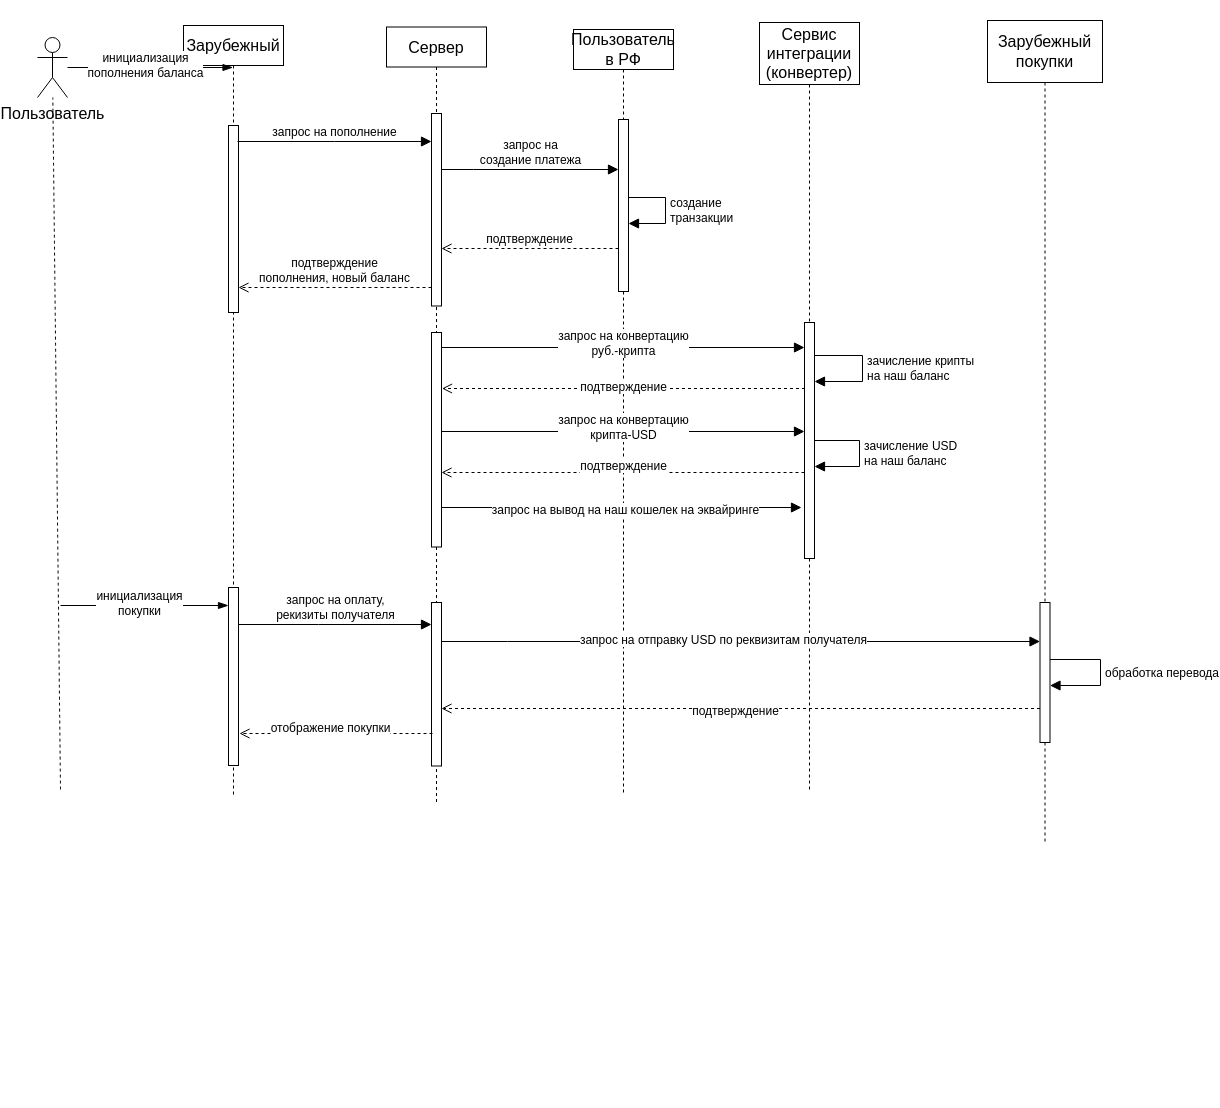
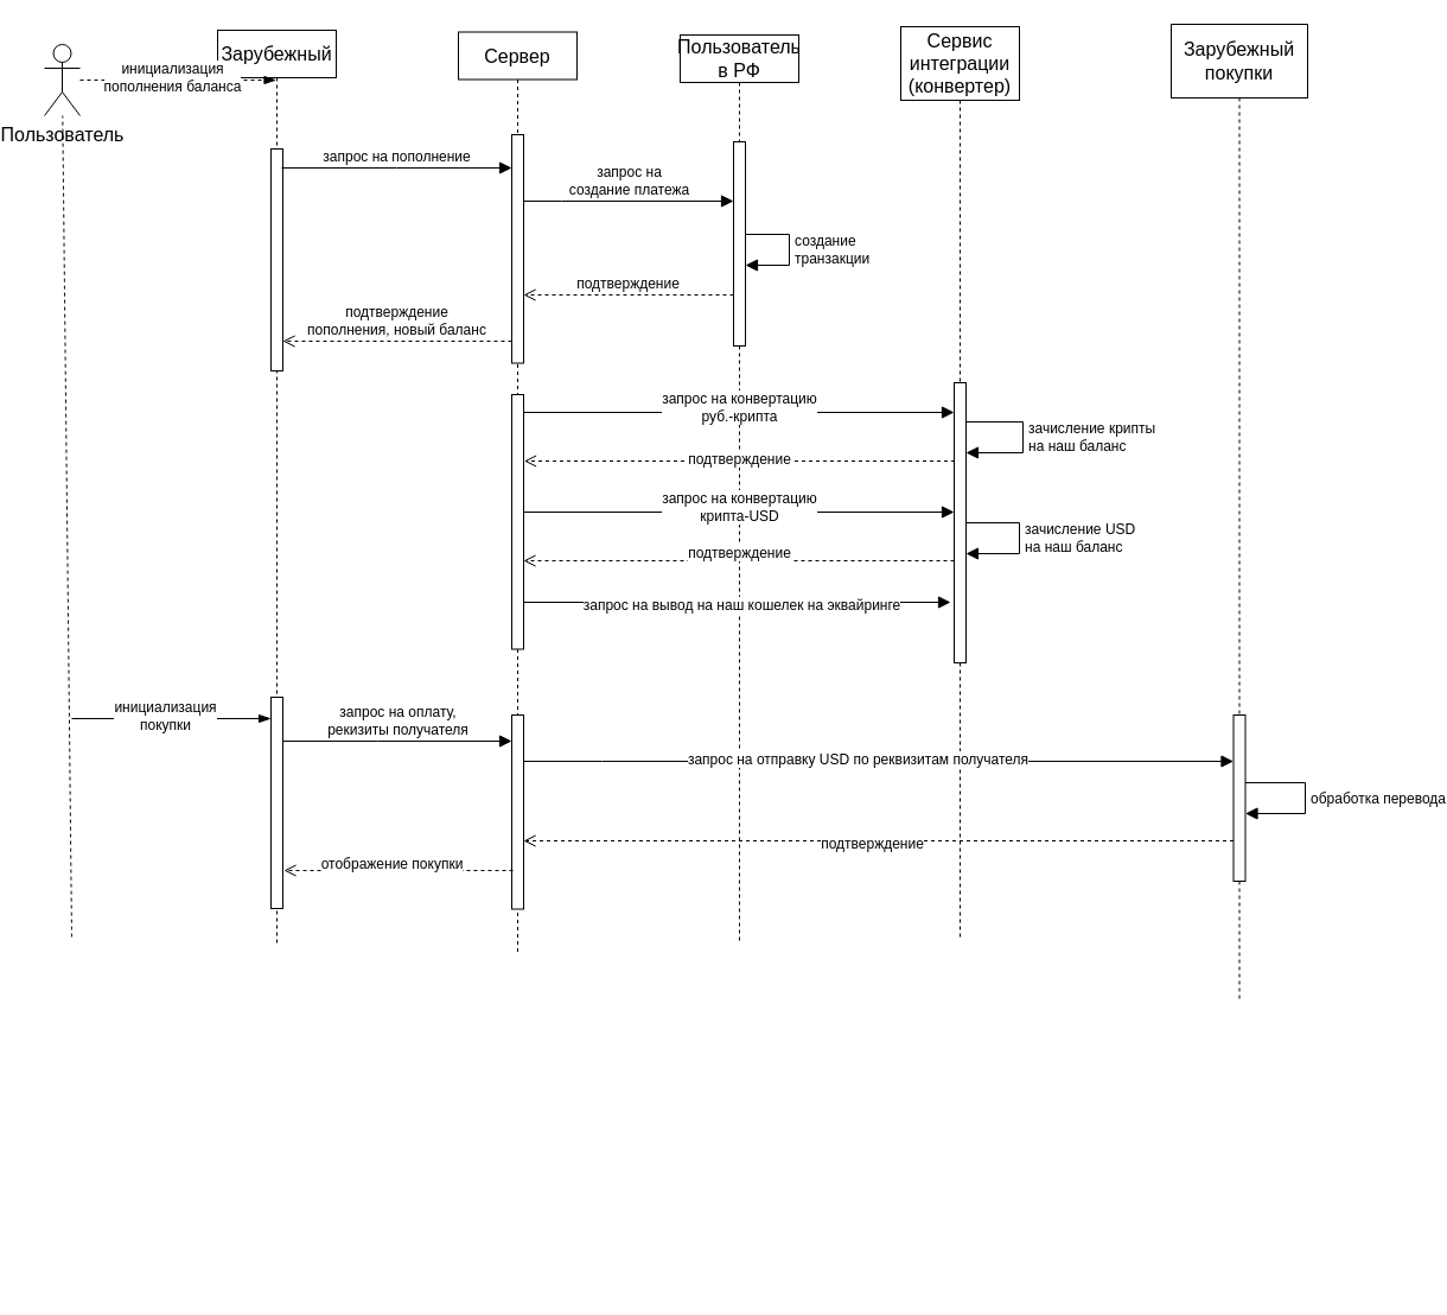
  <mxCell id="0" />
  <mxCell id="1" parent="0" />
  <mxCell id="2" value="Пользователь" style="shape=umlActor;verticalLabelPosition=bottom;verticalAlign=top;html=1;outlineConnect=0;fontSize=16;" parent="1" vertex="1"><mxGeometry x="20" y="37" width="30" height="60" as="geometry" /></mxCell>
  <mxCell id="3" value="Зарубежный" style="shape=umlLifeline;perimeter=lifelinePerimeter;whiteSpace=wrap;html=1;container=1;dropTarget=0;collapsible=0;recursiveResize=0;outlineConnect=0;portConstraint=eastwest;newEdgeStyle={&quot;edgeStyle&quot;:&quot;elbowEdgeStyle&quot;,&quot;elbow&quot;:&quot;vertical&quot;,&quot;curved&quot;:0,&quot;rounded&quot;:0};fontSize=16;" parent="1" vertex="1"><mxGeometry x="166" y="25" width="100" height="771" as="geometry" /></mxCell>
  <mxCell id="4" value="" style="html=1;points=[];perimeter=orthogonalPerimeter;outlineConnect=0;targetShapes=umlLifeline;portConstraint=eastwest;newEdgeStyle={&quot;edgeStyle&quot;:&quot;elbowEdgeStyle&quot;,&quot;elbow&quot;:&quot;vertical&quot;,&quot;curved&quot;:0,&quot;rounded&quot;:0};fontSize=16;" parent="3" vertex="1"><mxGeometry x="45" y="100" width="10" height="187" as="geometry" /></mxCell>
  <mxCell id="5" value="" style="html=1;points=[];perimeter=orthogonalPerimeter;outlineConnect=0;targetShapes=umlLifeline;portConstraint=eastwest;newEdgeStyle={&quot;edgeStyle&quot;:&quot;elbowEdgeStyle&quot;,&quot;elbow&quot;:&quot;vertical&quot;,&quot;curved&quot;:0,&quot;rounded&quot;:0};fontSize=16;" parent="3" vertex="1"><mxGeometry x="45" y="562" width="10" height="178" as="geometry" /></mxCell>
- <mxCell id="6" value="" style="edgeStyle=elbowEdgeStyle;fontSize=12;html=1;endArrow=blockThin;endFill=1;rounded=0;startSize=8;endSize=8;elbow=vertical;" parent="1" source="2" target="3" edge="1"><mxGeometry width="160" relative="1" as="geometry"><mxPoint x="61" y="64" as="sourcePoint" /><mxPoint x="221" y="64" as="targetPoint" /></mxGeometry></mxCell>
+ <mxCell id="6" value="" style="edgeStyle=elbowEdgeStyle;fontSize=12;html=1;endArrow=blockThin;endFill=1;rounded=0;startSize=8;endSize=8;elbow=vertical;dashed=1;" parent="1" source="2" target="3" edge="1"><mxGeometry width="160" relative="1" as="geometry"><mxPoint x="61" y="64" as="sourcePoint" /><mxPoint x="221" y="64" as="targetPoint" /></mxGeometry></mxCell>
  <mxCell id="7" value="инициализация&lt;br&gt;пополнения баланса" style="edgeLabel;html=1;align=center;verticalAlign=middle;resizable=0;points=[];fontSize=12;" parent="6" vertex="1" connectable="0"><mxGeometry x="-0.141" y="-3" relative="1" as="geometry"><mxPoint x="6" y="-6" as="offset" /></mxGeometry></mxCell>
  <mxCell id="8" value="Пользователь в РФ" style="shape=umlLifeline;perimeter=lifelinePerimeter;whiteSpace=wrap;html=1;container=1;dropTarget=0;collapsible=0;recursiveResize=0;outlineConnect=0;portConstraint=eastwest;newEdgeStyle={&quot;edgeStyle&quot;:&quot;elbowEdgeStyle&quot;,&quot;elbow&quot;:&quot;vertical&quot;,&quot;curved&quot;:0,&quot;rounded&quot;:0};fontSize=16;" parent="1" vertex="1"><mxGeometry x="556" y="29" width="100" height="766" as="geometry" /></mxCell>
  <mxCell id="9" value="" style="html=1;points=[];perimeter=orthogonalPerimeter;outlineConnect=0;targetShapes=umlLifeline;portConstraint=eastwest;newEdgeStyle={&quot;edgeStyle&quot;:&quot;elbowEdgeStyle&quot;,&quot;elbow&quot;:&quot;vertical&quot;,&quot;curved&quot;:0,&quot;rounded&quot;:0};fontSize=16;" parent="8" vertex="1"><mxGeometry x="45" y="90" width="10" height="172" as="geometry" /></mxCell>
  <mxCell id="10" value="создание &lt;br&gt;транзакции" style="html=1;align=left;spacingLeft=2;endArrow=block;rounded=0;edgeStyle=orthogonalEdgeStyle;curved=0;rounded=0;fontSize=12;startSize=8;endSize=8;" parent="8" source="9" target="9" edge="1"><mxGeometry y="1" relative="1" as="geometry"><mxPoint x="251" y="168" as="sourcePoint" /><Array as="points"><mxPoint x="92" y="168" /><mxPoint x="92" y="194" /></Array><mxPoint x="251" y="194" as="targetPoint" /><mxPoint as="offset" /></mxGeometry></mxCell>
  <mxCell id="11" value="запрос на пополнение" style="html=1;verticalAlign=bottom;endArrow=block;edgeStyle=elbowEdgeStyle;elbow=vertical;curved=0;rounded=0;fontSize=12;startSize=8;endSize=8;" parent="1" target="21" edge="1"><mxGeometry relative="1" as="geometry"><mxPoint x="220" y="141" as="sourcePoint" /><Array as="points"><mxPoint x="317" y="141" /><mxPoint x="361" y="146" /><mxPoint x="354" y="151" /><mxPoint x="331" y="235" /><mxPoint x="343" y="235" /><mxPoint x="346" y="216" /></Array><mxPoint x="432" y="141" as="targetPoint" /></mxGeometry></mxCell>
  <mxCell id="12" value="подтверждение &lt;br&gt;пополнения, новый баланс" style="html=1;verticalAlign=bottom;endArrow=open;dashed=1;endSize=8;edgeStyle=elbowEdgeStyle;elbow=vertical;curved=0;rounded=0;fontSize=12;" parent="1" source="21" target="4" edge="1"><mxGeometry relative="1" as="geometry"><mxPoint x="72" y="493" as="targetPoint" /><Array as="points"><mxPoint x="360" y="287" /><mxPoint x="347" y="387" /><mxPoint x="303" y="340" /><mxPoint x="306" y="458" /><mxPoint x="366" y="410" /><mxPoint x="356" y="350" /><mxPoint x="317" y="311" /><mxPoint x="354" y="438" /></Array><mxPoint x="344" y="284" as="sourcePoint" /></mxGeometry></mxCell>
  <mxCell id="13" value="Зарубежный покупки" style="shape=umlLifeline;perimeter=lifelinePerimeter;whiteSpace=wrap;html=1;container=1;dropTarget=0;collapsible=0;recursiveResize=0;outlineConnect=0;portConstraint=eastwest;newEdgeStyle={&quot;edgeStyle&quot;:&quot;elbowEdgeStyle&quot;,&quot;elbow&quot;:&quot;vertical&quot;,&quot;curved&quot;:0,&quot;rounded&quot;:0};fontSize=16;size=62;" parent="1" vertex="1"><mxGeometry x="970" y="20" width="115" height="823" as="geometry" /></mxCell>
  <mxCell id="14" value="" style="html=1;points=[];perimeter=orthogonalPerimeter;outlineConnect=0;targetShapes=umlLifeline;portConstraint=eastwest;newEdgeStyle={&quot;edgeStyle&quot;:&quot;elbowEdgeStyle&quot;,&quot;elbow&quot;:&quot;vertical&quot;,&quot;curved&quot;:0,&quot;rounded&quot;:0};fontSize=16;" parent="13" vertex="1"><mxGeometry x="52.5" y="582" width="10" height="140" as="geometry" /></mxCell>
  <mxCell id="15" value="обработка перевода" style="html=1;align=left;spacingLeft=2;endArrow=block;rounded=0;edgeStyle=orthogonalEdgeStyle;curved=0;rounded=0;fontSize=12;startSize=8;endSize=8;" parent="13" edge="1"><mxGeometry y="1" relative="1" as="geometry"><mxPoint x="62.5" y="639" as="sourcePoint" /><Array as="points"><mxPoint x="113" y="639" /><mxPoint x="113" y="665" /></Array><mxPoint x="62.5" y="665" as="targetPoint" /><mxPoint as="offset" /></mxGeometry></mxCell>
  <mxCell id="16" value="Сервис интеграции&lt;br&gt;(конвертер)&lt;br&gt;" style="shape=umlLifeline;perimeter=lifelinePerimeter;whiteSpace=wrap;html=1;container=1;dropTarget=0;collapsible=0;recursiveResize=0;outlineConnect=0;portConstraint=eastwest;newEdgeStyle={&quot;edgeStyle&quot;:&quot;elbowEdgeStyle&quot;,&quot;elbow&quot;:&quot;vertical&quot;,&quot;curved&quot;:0,&quot;rounded&quot;:0};fontSize=16;size=62;" parent="1" vertex="1"><mxGeometry x="742" y="22" width="100" height="767" as="geometry" /></mxCell>
  <mxCell id="17" value="зачисление крипты &lt;br&gt;на наш баланс" style="html=1;align=left;spacingLeft=2;endArrow=block;rounded=0;edgeStyle=orthogonalEdgeStyle;curved=0;rounded=0;fontSize=12;startSize=8;endSize=8;" parent="16" edge="1"><mxGeometry y="1" relative="1" as="geometry"><mxPoint x="55" y="333" as="sourcePoint" /><Array as="points"><mxPoint x="103" y="333" /><mxPoint x="103" y="359" /></Array><mxPoint x="55" y="359" as="targetPoint" /><mxPoint as="offset" /></mxGeometry></mxCell>
  <mxCell id="18" value="" style="html=1;points=[];perimeter=orthogonalPerimeter;outlineConnect=0;targetShapes=umlLifeline;portConstraint=eastwest;newEdgeStyle={&quot;edgeStyle&quot;:&quot;elbowEdgeStyle&quot;,&quot;elbow&quot;:&quot;vertical&quot;,&quot;curved&quot;:0,&quot;rounded&quot;:0};fontSize=16;" parent="16" vertex="1"><mxGeometry x="45" y="300" width="10" height="236" as="geometry" /></mxCell>
  <mxCell id="19" value="зачисление USD&lt;br&gt;на наш баланс" style="html=1;align=left;spacingLeft=2;endArrow=block;rounded=0;edgeStyle=orthogonalEdgeStyle;curved=0;rounded=0;fontSize=12;startSize=8;endSize=8;" parent="16" source="18" target="18" edge="1"><mxGeometry y="1" relative="1" as="geometry"><mxPoint x="52" y="418" as="sourcePoint" /><Array as="points"><mxPoint x="100" y="418" /><mxPoint x="100" y="444" /></Array><mxPoint x="52" y="444" as="targetPoint" /><mxPoint as="offset" /></mxGeometry></mxCell>
  <mxCell id="20" value="Сервер" style="shape=umlLifeline;perimeter=lifelinePerimeter;whiteSpace=wrap;html=1;container=1;dropTarget=0;collapsible=0;recursiveResize=0;outlineConnect=0;portConstraint=eastwest;newEdgeStyle={&quot;edgeStyle&quot;:&quot;elbowEdgeStyle&quot;,&quot;elbow&quot;:&quot;vertical&quot;,&quot;curved&quot;:0,&quot;rounded&quot;:0};fontSize=16;" parent="1" vertex="1"><mxGeometry x="369" y="26.5" width="100" height="777.5" as="geometry" /></mxCell>
  <mxCell id="21" value="" style="html=1;points=[];perimeter=orthogonalPerimeter;outlineConnect=0;targetShapes=umlLifeline;portConstraint=eastwest;newEdgeStyle={&quot;edgeStyle&quot;:&quot;elbowEdgeStyle&quot;,&quot;elbow&quot;:&quot;vertical&quot;,&quot;curved&quot;:0,&quot;rounded&quot;:0};fontSize=16;" parent="20" vertex="1"><mxGeometry x="45" y="86.5" width="10" height="192.5" as="geometry" /></mxCell>
  <mxCell id="22" value="" style="html=1;points=[];perimeter=orthogonalPerimeter;outlineConnect=0;targetShapes=umlLifeline;portConstraint=eastwest;newEdgeStyle={&quot;edgeStyle&quot;:&quot;elbowEdgeStyle&quot;,&quot;elbow&quot;:&quot;vertical&quot;,&quot;curved&quot;:0,&quot;rounded&quot;:0};fontSize=16;" parent="20" vertex="1"><mxGeometry x="45" y="305.5" width="10" height="214.5" as="geometry" /></mxCell>
  <mxCell id="23" value="" style="html=1;points=[];perimeter=orthogonalPerimeter;outlineConnect=0;targetShapes=umlLifeline;portConstraint=eastwest;newEdgeStyle={&quot;edgeStyle&quot;:&quot;elbowEdgeStyle&quot;,&quot;elbow&quot;:&quot;vertical&quot;,&quot;curved&quot;:0,&quot;rounded&quot;:0};fontSize=16;" parent="20" vertex="1"><mxGeometry x="45" y="575.5" width="10" height="163.5" as="geometry" /></mxCell>
  <mxCell id="24" value="запрос на &lt;br&gt;создание платежа" style="html=1;verticalAlign=bottom;endArrow=block;edgeStyle=elbowEdgeStyle;elbow=vertical;curved=0;rounded=0;fontSize=12;startSize=8;endSize=8;" parent="1" source="21" target="9" edge="1"><mxGeometry relative="1" as="geometry"><mxPoint x="458" y="187" as="sourcePoint" /><Array as="points"><mxPoint x="456" y="169" /><mxPoint x="555" y="187" /><mxPoint x="599" y="192" /><mxPoint x="592" y="197" /><mxPoint x="569" y="281" /><mxPoint x="581" y="281" /><mxPoint x="584" y="262" /></Array><mxPoint x="670" y="187" as="targetPoint" /></mxGeometry></mxCell>
  <mxCell id="25" value="подтверждение" style="html=1;verticalAlign=bottom;endArrow=open;dashed=1;endSize=8;edgeStyle=elbowEdgeStyle;elbow=vertical;curved=0;rounded=0;fontSize=12;" parent="1" source="9" target="21" edge="1"><mxGeometry relative="1" as="geometry"><mxPoint x="456" y="248" as="targetPoint" /><Array as="points"><mxPoint x="532" y="248" /><mxPoint x="582" y="353" /><mxPoint x="538" y="306" /><mxPoint x="541" y="424" /><mxPoint x="601" y="376" /><mxPoint x="591" y="316" /><mxPoint x="552" y="277" /><mxPoint x="589" y="404" /></Array><mxPoint x="582" y="248" as="sourcePoint" /></mxGeometry></mxCell>
  <mxCell id="26" value="запрос на конвертацию &lt;br&gt;руб.-крипта" style="html=1;verticalAlign=bottom;endArrow=block;edgeStyle=elbowEdgeStyle;elbow=vertical;curved=0;rounded=0;fontSize=12;startSize=8;endSize=8;" parent="1" source="22" target="18" edge="1"><mxGeometry x="0.003" y="-13" relative="1" as="geometry"><mxPoint x="612" y="338" as="sourcePoint" /><Array as="points"><mxPoint x="541" y="347" /><mxPoint x="640" y="338" /><mxPoint x="569" y="331" /><mxPoint x="613" y="336" /><mxPoint x="606" y="341" /><mxPoint x="583" y="425" /><mxPoint x="595" y="425" /><mxPoint x="598" y="406" /></Array><mxPoint x="788" y="338" as="targetPoint" /><mxPoint as="offset" /></mxGeometry></mxCell>
  <mxCell id="27" value="подтверждение &lt;br&gt;" style="html=1;verticalAlign=bottom;endArrow=open;dashed=1;endSize=8;edgeStyle=elbowEdgeStyle;elbow=vertical;curved=0;rounded=0;fontSize=12;" parent="1" edge="1"><mxGeometry x="0.005" y="8" relative="1" as="geometry"><mxPoint x="424.5" y="388" as="targetPoint" /><Array as="points"><mxPoint x="694.5" y="388" /><mxPoint x="613.5" y="493" /><mxPoint x="569.5" y="446" /><mxPoint x="572.5" y="564" /><mxPoint x="632.5" y="516" /><mxPoint x="622.5" y="456" /><mxPoint x="583.5" y="417" /><mxPoint x="620.5" y="544" /></Array><mxPoint x="787.5" y="388" as="sourcePoint" /><mxPoint as="offset" /></mxGeometry></mxCell>
  <mxCell id="28" value="запрос на конвертацию &lt;br&gt;крипта-USD" style="html=1;verticalAlign=bottom;endArrow=block;edgeStyle=elbowEdgeStyle;elbow=vertical;curved=0;rounded=0;fontSize=12;startSize=8;endSize=8;" parent="1" source="22" target="18" edge="1"><mxGeometry x="0.003" y="-13" relative="1" as="geometry"><mxPoint x="430" y="431" as="sourcePoint" /><Array as="points"><mxPoint x="547" y="431" /><mxPoint x="646" y="422" /><mxPoint x="575" y="415" /><mxPoint x="619" y="420" /><mxPoint x="612" y="425" /><mxPoint x="589" y="509" /><mxPoint x="601" y="509" /><mxPoint x="604" y="490" /></Array><mxPoint x="793" y="431" as="targetPoint" /><mxPoint as="offset" /></mxGeometry></mxCell>
  <mxCell id="29" value="подтверждение" style="html=1;verticalAlign=bottom;endArrow=open;dashed=1;endSize=8;edgeStyle=elbowEdgeStyle;elbow=vertical;curved=0;rounded=0;fontSize=12;" parent="1" source="18" target="22" edge="1"><mxGeometry x="-0.003" y="3" relative="1" as="geometry"><mxPoint x="430.5" y="472" as="targetPoint" /><Array as="points"><mxPoint x="700.5" y="472" /><mxPoint x="619.5" y="577" /><mxPoint x="575.5" y="530" /><mxPoint x="578.5" y="648" /><mxPoint x="638.5" y="600" /><mxPoint x="628.5" y="540" /><mxPoint x="589.5" y="501" /><mxPoint x="626.5" y="628" /></Array><mxPoint x="793.5" y="472" as="sourcePoint" /><mxPoint as="offset" /></mxGeometry></mxCell>
  <mxCell id="30" value="запрос на отправку USD по реквизитам получателя" style="html=1;verticalAlign=bottom;endArrow=block;edgeStyle=elbowEdgeStyle;elbow=vertical;curved=0;rounded=0;fontSize=12;startSize=8;endSize=8;" parent="1" source="23" edge="1"><mxGeometry x="-0.058" y="-8" relative="1" as="geometry"><mxPoint x="444" y="620" as="sourcePoint" /><Array as="points"><mxPoint x="490" y="641" /><mxPoint x="457" y="692" /><mxPoint x="699" y="658" /><mxPoint x="628" y="651" /><mxPoint x="672" y="656" /><mxPoint x="665" y="661" /><mxPoint x="642" y="745" /><mxPoint x="654" y="745" /><mxPoint x="657" y="726" /></Array><mxPoint x="1022.5" y="641" as="targetPoint" /><mxPoint as="offset" /></mxGeometry></mxCell>
  <mxCell id="31" value="запрос на оплату, &lt;br&gt;рекизиты получателя" style="html=1;verticalAlign=bottom;endArrow=block;edgeStyle=elbowEdgeStyle;elbow=vertical;curved=0;rounded=0;fontSize=12;startSize=8;endSize=8;" parent="1" source="5" target="23" edge="1"><mxGeometry relative="1" as="geometry"><mxPoint x="217" y="636" as="sourcePoint" /><Array as="points"><mxPoint x="301" y="624" /><mxPoint x="365" y="586" /><mxPoint x="358" y="591" /><mxPoint x="335" y="675" /><mxPoint x="347" y="675" /><mxPoint x="350" y="656" /></Array><mxPoint x="410" y="636" as="targetPoint" /></mxGeometry></mxCell>
  <mxCell id="32" value="" style="edgeStyle=elbowEdgeStyle;fontSize=12;html=1;endArrow=blockThin;endFill=1;rounded=0;startSize=8;endSize=8;elbow=vertical;" parent="1" edge="1"><mxGeometry width="160" relative="1" as="geometry"><mxPoint x="43" y="605" as="sourcePoint" /><mxPoint x="211" y="604.998" as="targetPoint" /></mxGeometry></mxCell>
  <mxCell id="33" value="инициализация&lt;br&gt;покупки" style="edgeLabel;html=1;align=center;verticalAlign=middle;resizable=0;points=[];fontSize=12;" parent="32" vertex="1" connectable="0"><mxGeometry x="-0.141" y="-3" relative="1" as="geometry"><mxPoint x="6" y="-6" as="offset" /></mxGeometry></mxCell>
  <mxCell id="34" value="запрос на вывод на наш кошелек на эквайринге" style="html=1;verticalAlign=bottom;endArrow=block;edgeStyle=elbowEdgeStyle;elbow=vertical;curved=0;rounded=0;fontSize=12;startSize=8;endSize=8;" parent="1" source="22" edge="1"><mxGeometry x="0.022" y="-12" relative="1" as="geometry"><mxPoint x="421" y="507" as="sourcePoint" /><Array as="points"><mxPoint x="554" y="507" /><mxPoint x="653" y="498" /><mxPoint x="582" y="491" /><mxPoint x="626" y="496" /><mxPoint x="619" y="501" /><mxPoint x="596" y="585" /><mxPoint x="608" y="585" /><mxPoint x="611" y="566" /></Array><mxPoint x="784" y="507" as="targetPoint" /><mxPoint as="offset" /></mxGeometry></mxCell>
  <mxCell id="35" value="подтверждение" style="html=1;verticalAlign=bottom;endArrow=open;dashed=1;endSize=8;edgeStyle=elbowEdgeStyle;elbow=vertical;curved=0;rounded=0;fontSize=12;" parent="1" target="23" edge="1"><mxGeometry x="0.019" y="12" relative="1" as="geometry"><mxPoint x="441" y="708" as="targetPoint" /><Array as="points"><mxPoint x="717.5" y="708" /><mxPoint x="636.5" y="813" /><mxPoint x="592.5" y="766" /><mxPoint x="595.5" y="884" /><mxPoint x="655.5" y="836" /><mxPoint x="645.5" y="776" /><mxPoint x="606.5" y="737" /><mxPoint x="643.5" y="864" /></Array><mxPoint x="1022.5" y="708" as="sourcePoint" /><mxPoint as="offset" /></mxGeometry></mxCell>
  <mxCell id="36" value="отображение покупки" style="html=1;verticalAlign=bottom;endArrow=open;dashed=1;endSize=8;edgeStyle=elbowEdgeStyle;elbow=vertical;curved=0;rounded=0;fontSize=12;" parent="1" edge="1"><mxGeometry x="0.057" y="4" relative="1" as="geometry"><mxPoint x="222" y="733" as="targetPoint" /><Array as="points"><mxPoint x="394" y="733" /><mxPoint x="462.5" y="1015" /><mxPoint x="418.5" y="968" /><mxPoint x="421.5" y="1086" /><mxPoint x="481.5" y="1038" /><mxPoint x="471.5" y="978" /><mxPoint x="432.5" y="939" /><mxPoint x="469.5" y="1066" /></Array><mxPoint x="415" y="733" as="sourcePoint" /><mxPoint as="offset" /></mxGeometry></mxCell>
  <mxCell id="37" value="" style="endArrow=none;dashed=1;html=1;rounded=0;fontSize=12;startSize=8;endSize=8;curved=1;" parent="1" target="2" edge="1"><mxGeometry width="50" height="50" relative="1" as="geometry"><mxPoint x="43" y="789" as="sourcePoint" /><mxPoint x="63" y="275" as="targetPoint" /></mxGeometry></mxCell>
